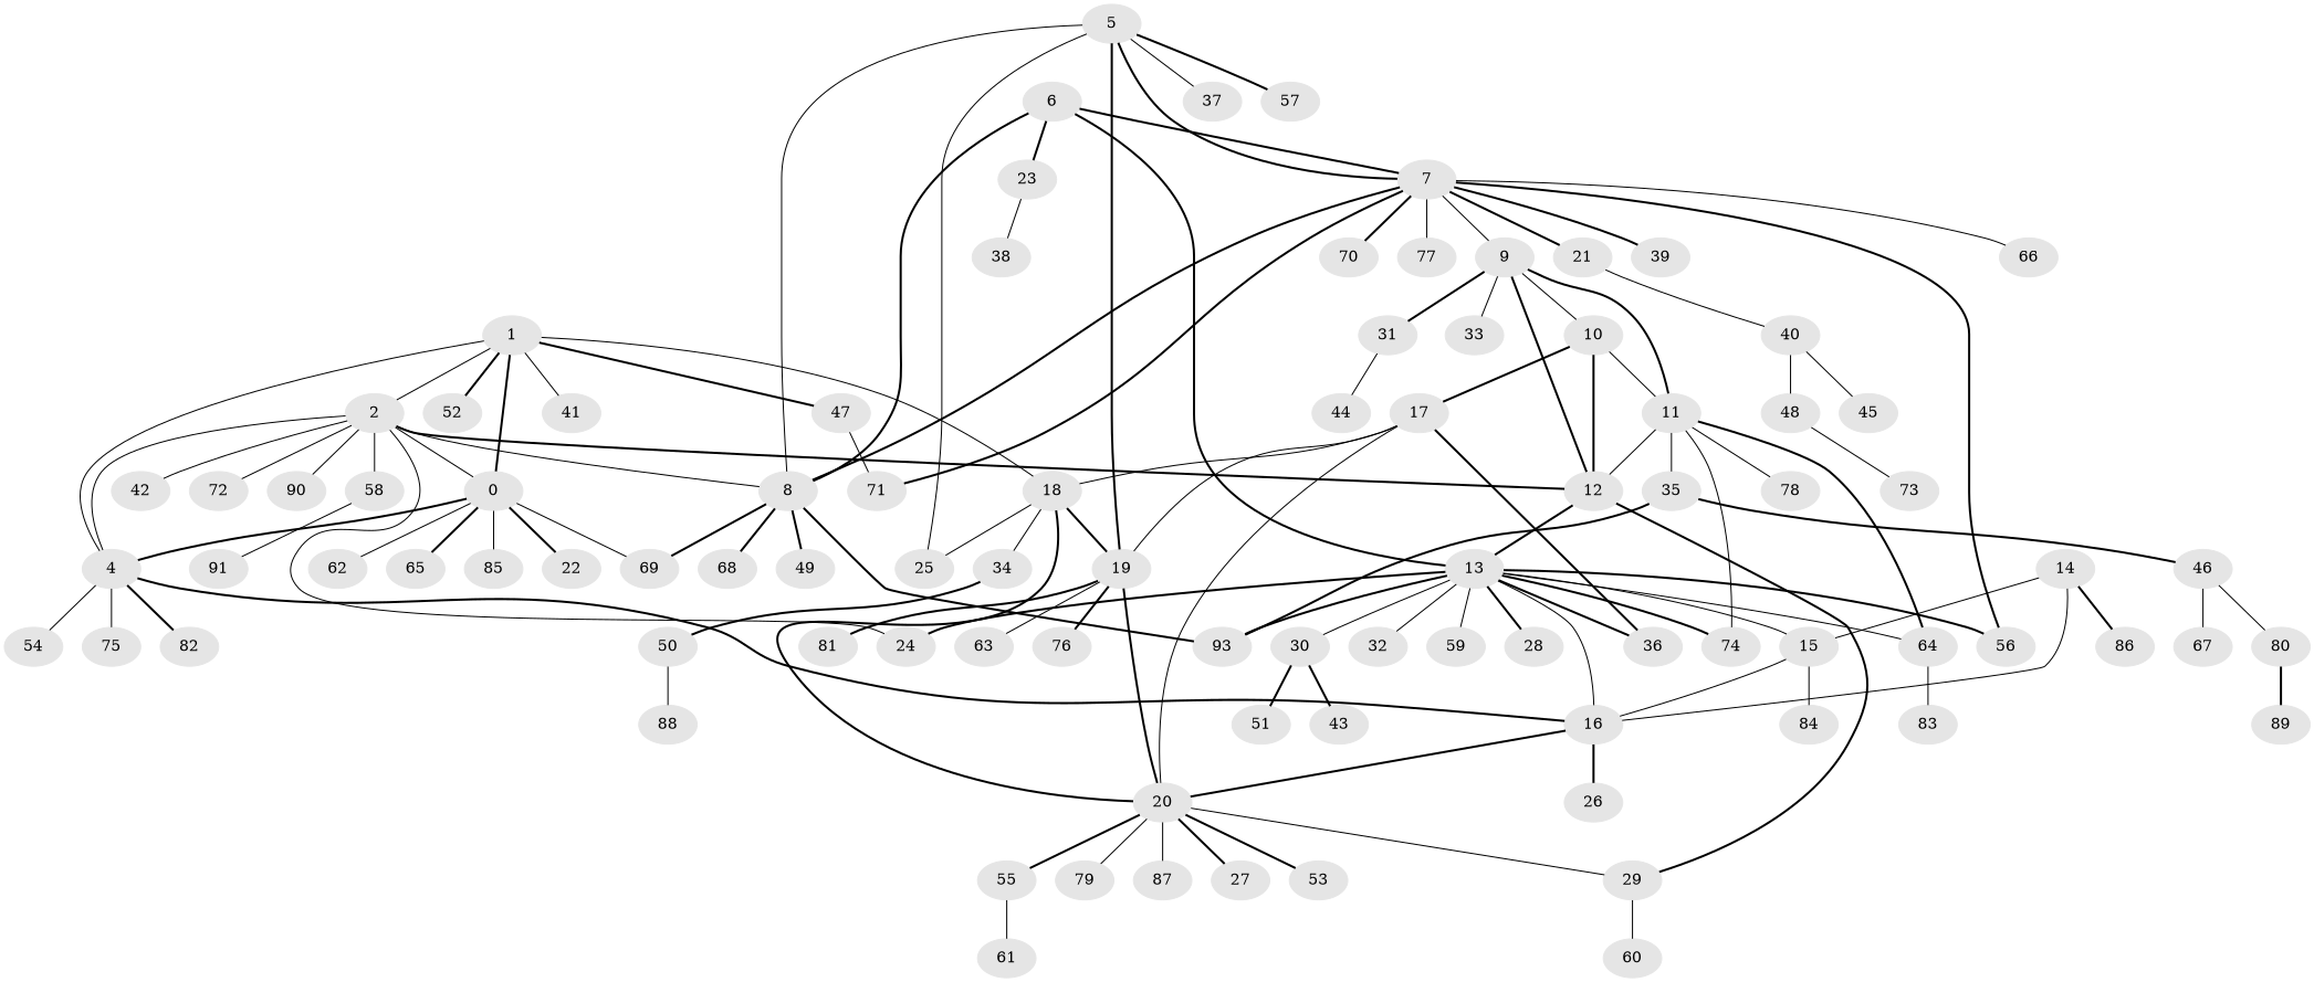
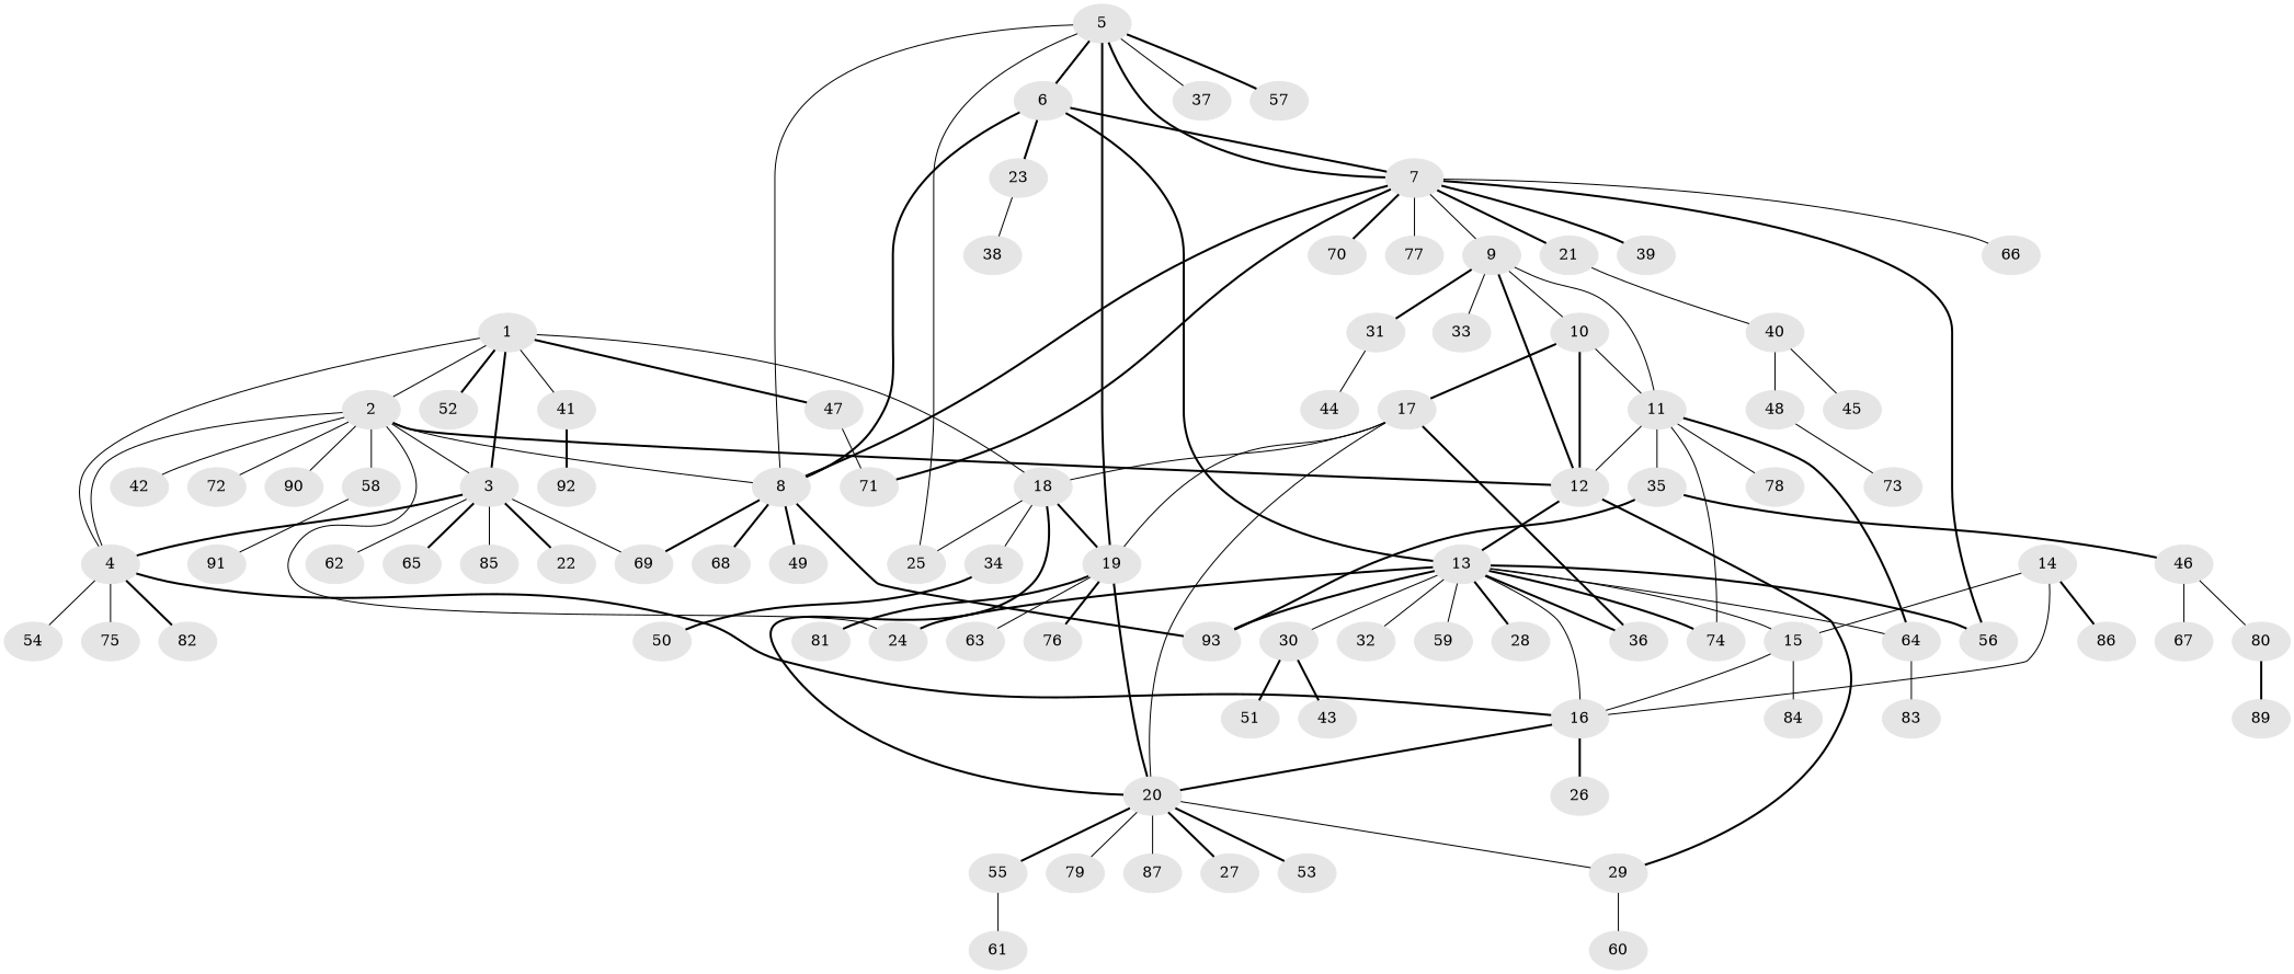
  graph {
    node [color=gray90 style=filled]
    edge [style=solid]
    1
    2
-   3 [label=0]
+   3
    4
    18
    41
    47
    52
    8
    12
    24
    42
    58
    72
    90
    22
    62
    65
    69
    85
    16
    54
    75
    82
    19
    25
    20
    34
+   92
    71
    49
    68
    93
    13
    29
    91
    26
    5
    6
    7
    37
    57
    23
    9
    21
    39
    56
    66
    70
    77
    63
    76
    81
    64
    74
    15
    28
    30
    32
    36
    59
    38
    10
    11
    31
    33
    40
    17
    35
    78
    44
    46
    83
    60
    14
    86
    84
    43
    51
    27
    53
    55
    79
    87
    50
    61
    45
    48
-   88
    67
    80
    73
    89
    1 -- 2
    1 -- 3 [style=bold]
    1 -- 4
    1 -- 18
    1 -- 41
    1 -- 47 [style=bold]
    1 -- 52 [style=bold]
    2 -- 3
    2 -- 4
    2 -- 8
    2 -- 12 [style=bold]
    2 -- 24
    2 -- 42
    2 -- 58
    2 -- 72
    2 -- 90
    3 -- 4 [style=bold]
    3 -- 22 [style=bold]
    3 -- 62
    3 -- 65 [style=bold]
    3 -- 69
    3 -- 85
    4 -- 16 [style=bold]
    4 -- 54
    4 -- 75
    4 -- 82 [style=bold]
    18 -- 19 [style=bold]
    18 -- 25
    18 -- 20 [style=bold]
    18 -- 34
+   41 -- 92 [style=bold]
    47 -- 71
    8 -- 69 [style=bold]
    8 -- 49 [style=bold]
    8 -- 68 [style=bold]
    8 -- 93 [style=bold]
    12 -- 13 [style=bold]
    12 -- 29 [style=bold]
    58 -- 91
    16 -- 20 [style=bold]
    16 -- 26 [style=bold]
    19 -- 20 [style=bold]
    19 -- 63
    19 -- 76 [style=bold]
    19 -- 81 [style=bold]
    20 -- 29
    20 -- 27 [style=bold]
    20 -- 53 [style=bold]
    20 -- 55 [style=bold]
    20 -- 79
    20 -- 87
    34 -- 50 [style=bold]
    13 -- 24 [style=bold]
    13 -- 16
    13 -- 93 [style=bold]
    13 -- 56 [style=bold]
    13 -- 64
    13 -- 74 [style=bold]
    13 -- 15
    13 -- 28 [style=bold]
    13 -- 30
    13 -- 32
    13 -- 36 [style=bold]
    13 -- 59
    29 -- 60
    5 -- 8
    5 -- 19 [style=bold]
    5 -- 25
+   5 -- 6 [style=bold]
    5 -- 7 [style=bold]
    5 -- 37
    5 -- 57 [style=bold]
    6 -- 8 [style=bold]
    6 -- 13 [style=bold]
    6 -- 7 [style=bold]
    6 -- 23 [style=bold]
    7 -- 8 [style=bold]
    7 -- 71 [style=bold]
    7 -- 9
    7 -- 21 [style=bold]
    7 -- 39 [style=bold]
    7 -- 56 [style=bold]
    7 -- 66
    7 -- 70 [style=bold]
    7 -- 77
    23 -- 38
    9 -- 12 [style=bold]
    9 -- 10
-   9 -- 11 [style=bold]
+   9 -- 11
    9 -- 31 [style=bold]
    9 -- 33
    21 -- 40
    64 -- 83
    15 -- 16
    15 -- 84
    30 -- 43 [style=bold]
    30 -- 51 [style=bold]
    10 -- 12 [style=bold]
    10 -- 11
    10 -- 17 [style=bold]
    11 -- 12
    11 -- 64 [style=bold]
    11 -- 74
    11 -- 35
    11 -- 78
    31 -- 44
    40 -- 45
    40 -- 48
    17 -- 18
    17 -- 19
    17 -- 20
    17 -- 36 [style=bold]
    35 -- 93 [style=bold]
    35 -- 46 [style=bold]
    46 -- 67
    46 -- 80
    14 -- 16
    14 -- 15
    14 -- 86 [style=bold]
    55 -- 61
-   50 -- 88
    48 -- 73
    80 -- 89 [style=bold]
  }
